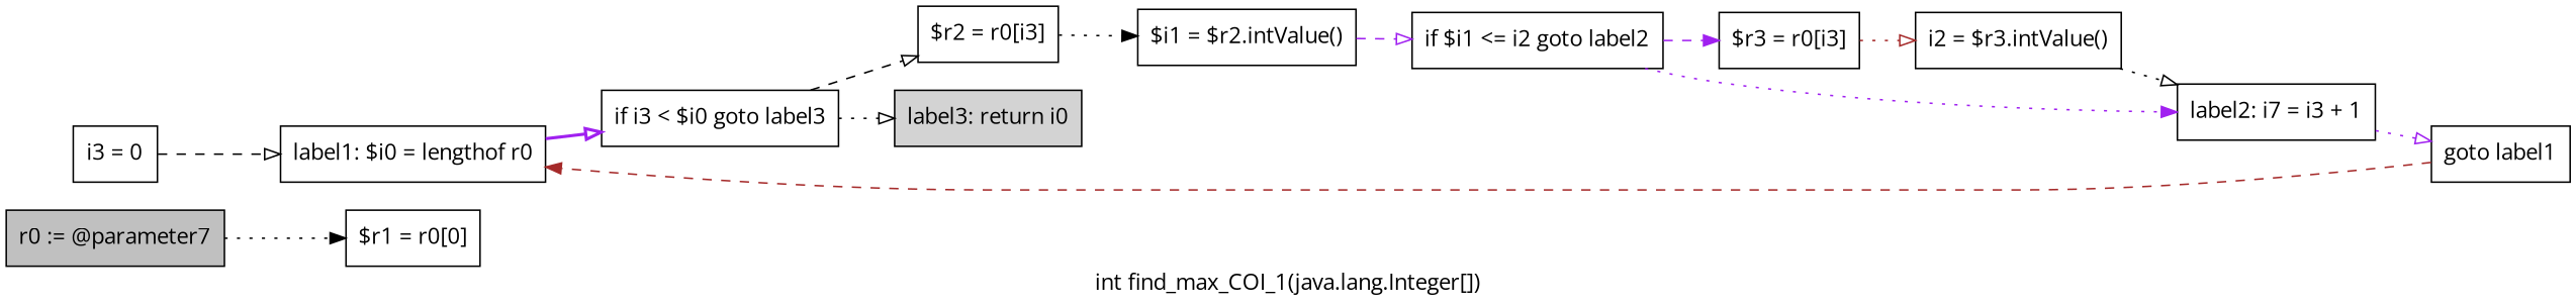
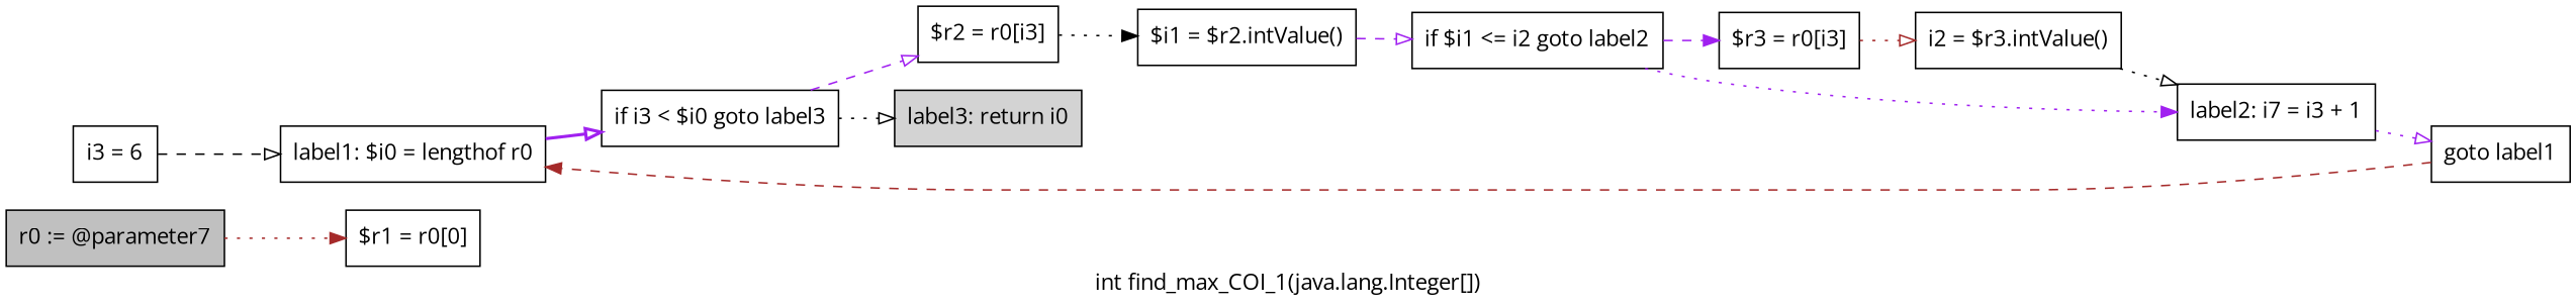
  digraph {
    fontname="Open Sans"
    label="int find_max_COI_1(java.lang.Integer[])"
    rankdir=LR
    node [fontname="Open Sans" shape=box]
    edge [arrowhead=onormal color=purple fontname="Open Sans" style=dotted]
    n1 [fillcolor=gray label="r0 := @parameter7" style=filled]
    n2 [label="$r1 = r0[0]"]
-   n3 [label="i3 = 0"]
+   n3 [label="i3 = 6"]
    n4 [label="label1: $i0 = lengthof r0"]
    n5 [label="if i3 < $i0 goto label3"]
    n6 [label="$r2 = r0[i3]"]
    n7 [fillcolor=lightgray label="label3: return i0" style=filled]
    n8 [label="$i1 = $r2.intValue()"]
    n9 [label="if $i1 <= i2 goto label2"]
    n10 [label="$r3 = r0[i3]"]
    n11 [label="label2: i7 = i3 + 1"]
    n12 [label="i2 = $r3.intValue()"]
    n13 [label="goto label1"]
-   n1 -> n2 [arrowhead=normal color=black]
+   n1 -> n2 [arrowhead=normal color=brown]
    n3 -> n4 [color=black style=dashed]
    n4 -> n5 [style=bold]
-   n5 -> n6 [color=black style=dashed]
+   n5 -> n6 [style=dashed]
    n5 -> n7 [color=black]
    n6 -> n8 [arrowhead=normal color=black]
    n8 -> n9 [style=dashed]
    n9 -> n10 [arrowhead=normal style=dashed]
    n9 -> n11 [arrowhead=normal]
    n10 -> n12 [color=brown]
    n11 -> n13
    n12 -> n11 [color=black]
    n13 -> n4 [arrowhead=normal color=brown style=dashed]
  }
